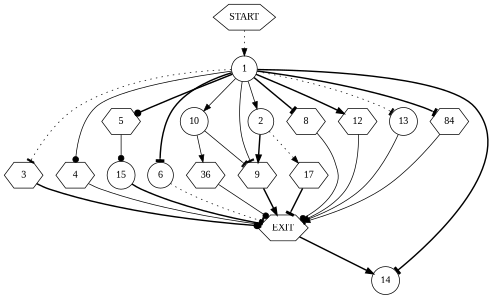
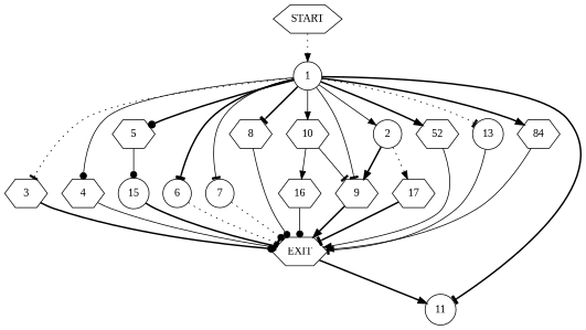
  digraph {
    fontname="Liberation Serif"
    node [fontname="Liberation Serif" shape=hexagon]
    edge [arrowhead=tee fontname="Liberation Serif" style=solid]
    n1 [label=START]
    1 [shape=circle]
    2 [shape=circle]
    3
    4
    5
    6 [shape=circle]
+   7 [shape=circle]
    8
    9
-   10 [shape=circle]
-   11 [shape=circle label=14]
-   12
+   10
+   11 [shape=circle]
+   12 [label=52]
    13 [shape=circle]
    n15 [label=84]
    n16 [label=EXIT]
    17
    15 [shape=circle]
-   16 [label=36]
+   16
    n1 -> 1 [arrowhead=normal style=dotted]
    1 -> 2 [arrowhead=normal]
    1 -> 3 [style=dotted]
    1 -> 4 [arrowhead=dot]
    1 -> 5 [arrowhead=dot style=bold]
    1 -> 6 [style=bold]
+   1 -> 7
    1 -> 8 [style=bold]
    1 -> 9
    1 -> 10 [arrowhead=normal]
    1 -> 11 [style=bold]
    1 -> 12 [arrowhead=normal style=bold]
    1 -> 13 [style=dotted]
-   1 -> n15 [style=bold]
+   1 -> n15 [arrowhead=normal style=bold]
    2 -> 9 [arrowhead=normal style=bold]
    2 -> 17 [arrowhead=normal style=dotted]
    3 -> n16 [arrowhead=dot style=bold]
    4 -> n16
    5 -> 15 [arrowhead=dot]
    6 -> n16 [style=dotted]
+   7 -> n16 [arrowhead=dot style=dotted]
    8 -> n16 [arrowhead=dot]
    9 -> n16 [arrowhead=normal style=bold]
    10 -> 9
    10 -> 16 [arrowhead=normal]
    12 -> n16 [arrowhead=normal]
    13 -> n16
    n15 -> n16 [arrowhead=normal]
    n16 -> 11 [arrowhead=normal style=bold]
    17 -> n16 [style=bold]
    15 -> n16 [style=bold]
    16 -> n16 [arrowhead=dot]
  }
